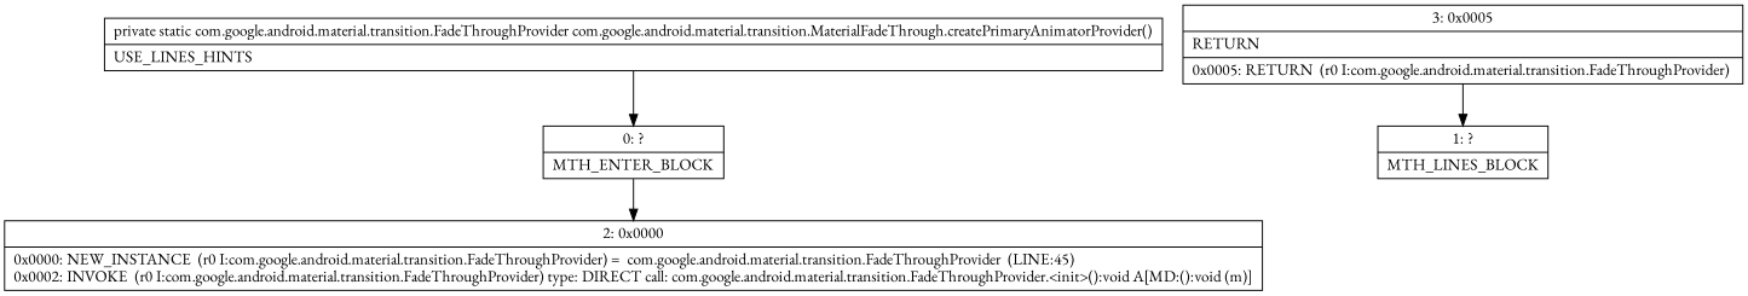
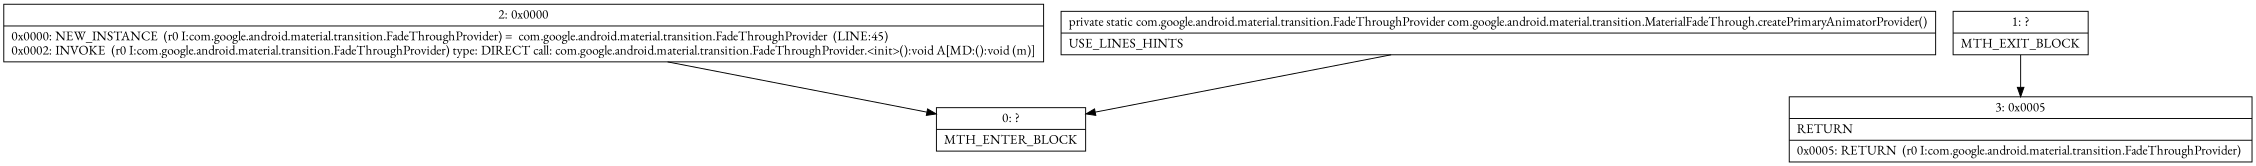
  digraph {
    fontname="EB Garamond"
    node [fontname="EB Garamond" shape=record]
    edge [fontname="EB Garamond"]
    n1 [label="{0\:\ ?|MTH_ENTER_BLOCK\l}"]
    n2 [label="{2\:\ 0x0000|0x0000: NEW_INSTANCE  (r0 I:com.google.android.material.transition.FadeThroughProvider) =  com.google.android.material.transition.FadeThroughProvider  (LINE:45)\l0x0002: INVOKE  (r0 I:com.google.android.material.transition.FadeThroughProvider) type: DIRECT call: com.google.android.material.transition.FadeThroughProvider.\<init\>():void A[MD:():void (m)]\l}"]
    n3 [label="{3\:\ 0x0005|RETURN\l|0x0005: RETURN  (r0 I:com.google.android.material.transition.FadeThroughProvider) \l}"]
-   n4 [label="{1\:\ ?|MTH_LINES_BLOCK\l}"]
+   n4 [label="{1\:\ ?|MTH_EXIT_BLOCK\l}"]
    n5 [label="{private static com.google.android.material.transition.FadeThroughProvider com.google.android.material.transition.MaterialFadeThrough.createPrimaryAnimatorProvider()  | USE_LINES_HINTS\l}"]
-   n1 -> n2
-   n3 -> n4
+   n2 -> n1
+   n4 -> n3
    n5 -> n1
  }
